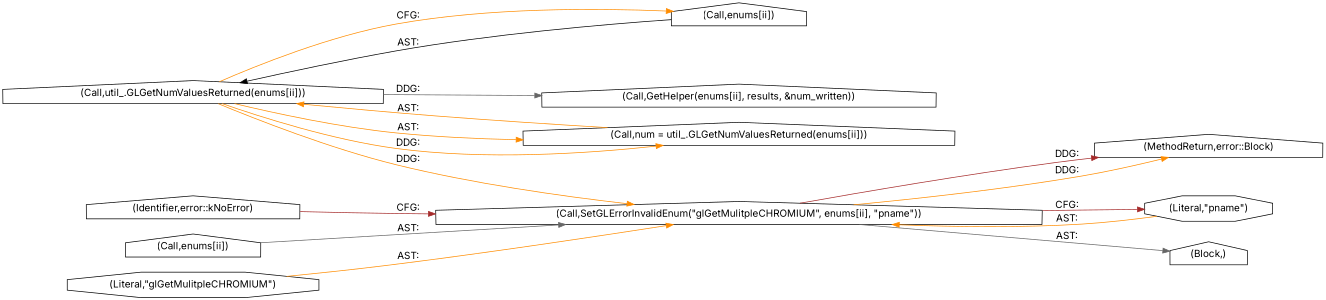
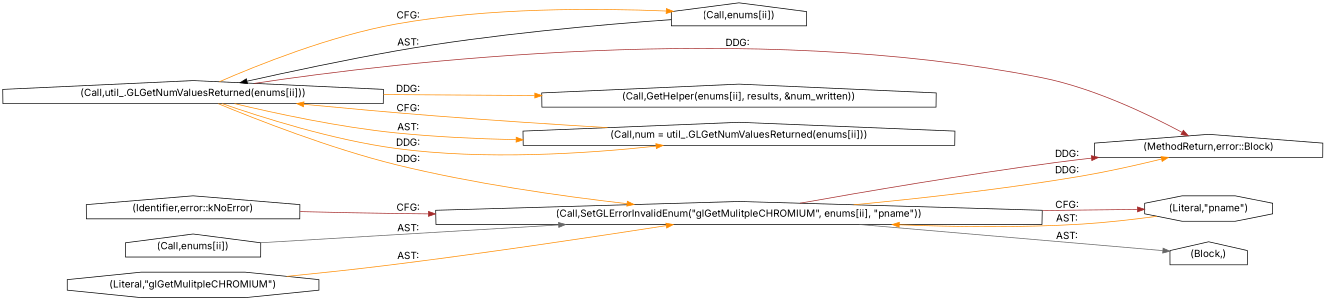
  digraph {
    fontname=Inter
    rankdir=LR
    node [fontname=Inter shape=house]
    edge [color=darkorange fontname=Inter]
    n1 [label="(Call,SetGLErrorInvalidEnum(\"glGetMulitpleCHROMIUM\", enums[ii], \"pname\"))"]
    n2 [label="(MethodReturn,error::Block)"]
    n3 [label="(Literal,\"pname\")" shape=octagon]
    n4 [label="(Block,)"]
    n5 [label="(Call,util_.GLGetNumValuesReturned(enums[ii]))"]
    n6 [label="(Call,GetHelper(enums[ii], results, &num_written))"]
    n7 [label="(Call,num = util_.GLGetNumValuesReturned(enums[ii]))"]
    n8 [label="(Call,enums[ii])"]
    n9 [label="(Identifier,error::kNoError)"]
    n10 [label="(Call,enums[ii])"]
    n11 [label="(Literal,\"glGetMulitpleCHROMIUM\")" shape=octagon]
    n1 -> n2 [color=brown label="DDG: "]
    n1 -> n2 [label="DDG: "]
    n1 -> n3 [color=brown label="CFG: "]
    n1 -> n4 [color=gray40 label="AST: "]
    n3 -> n1 [label="AST: "]
    n5 -> n1 [label="DDG: "]
-   n5 -> n6 [color=gray40 label="DDG: "]
+   n5 -> n2 [color=brown label="DDG: "]
+   n5 -> n6 [label="DDG: "]
    n5 -> n7 [label="AST: "]
    n5 -> n7 [label="DDG: "]
    n5 -> n8 [label="CFG: "]
-   n7 -> n5 [label="AST: "]
+   n7 -> n5 [label="CFG: "]
    n8 -> n5 [color=black label="AST: "]
    n9 -> n1 [color=brown label="CFG: "]
    n10 -> n1 [color=gray40 label="AST: "]
    n11 -> n1 [label="AST: "]
  }
